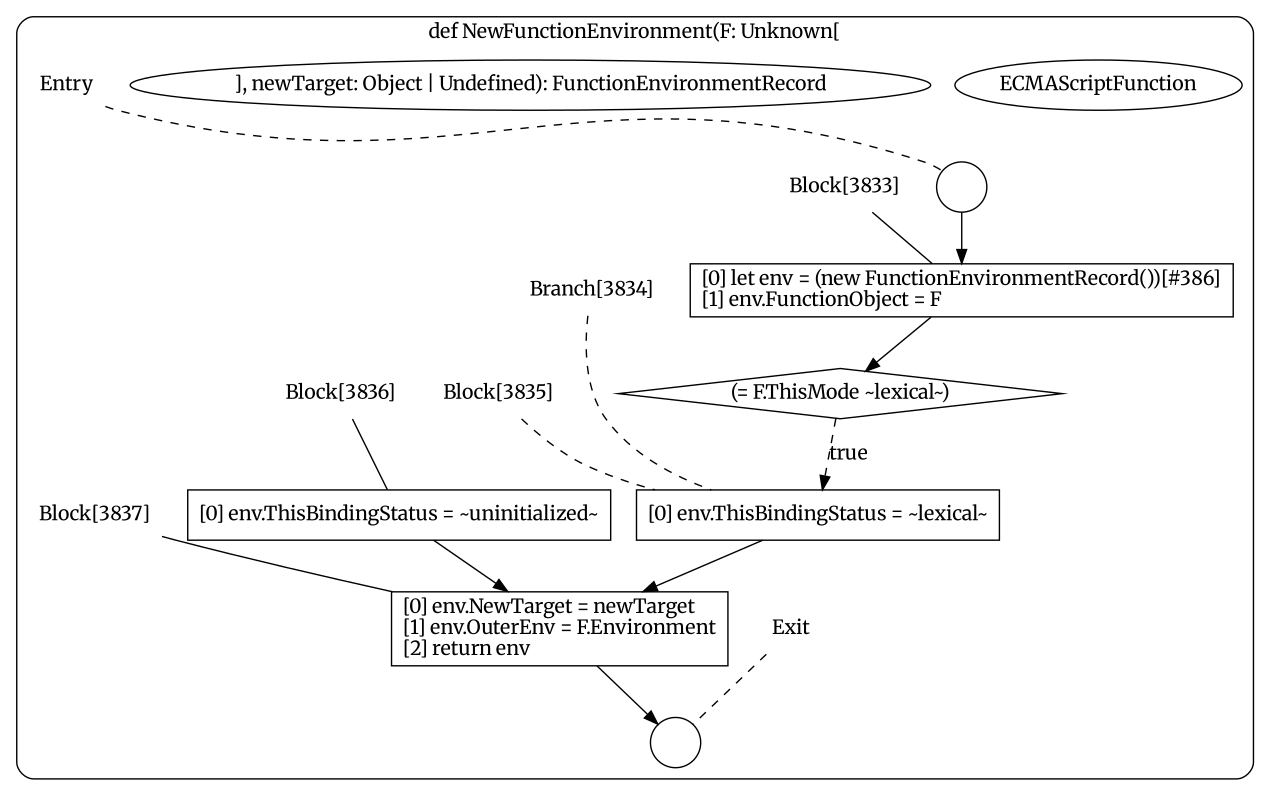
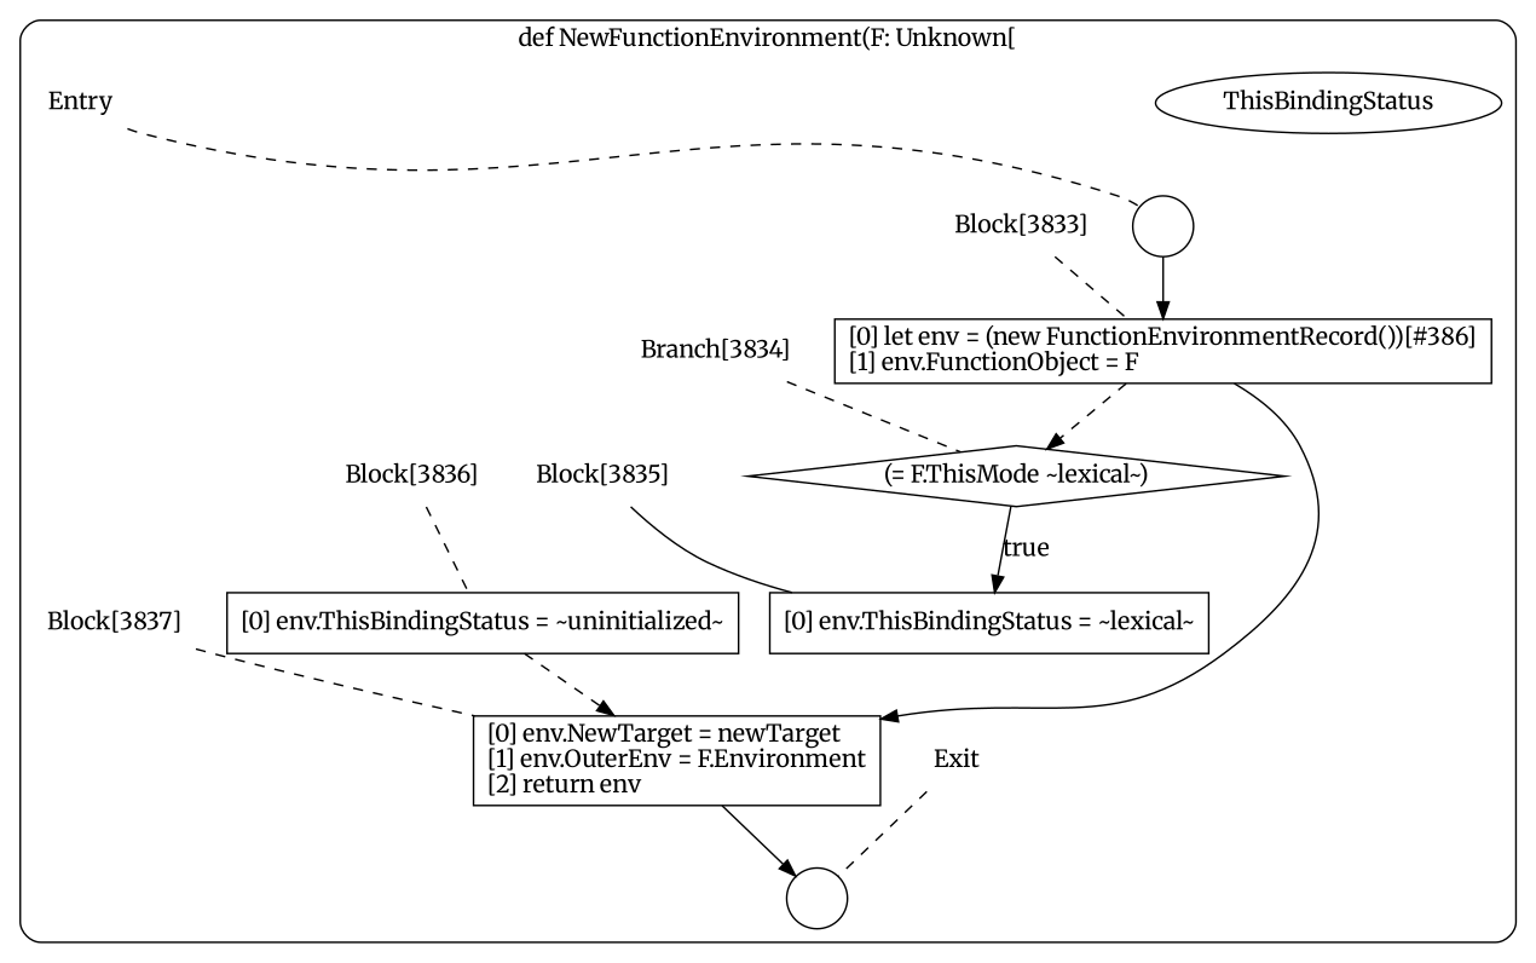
  digraph {
    fontname=Merriweather
    node [fontname=Merriweather shape=none]
    edge [arrowhead=none color=black fontname=Merriweather style=dashed]
-   ECMAScriptFunction [shape=""]
-   "], newTarget: Object | Undefined): FunctionEnvironmentRecord" [shape=""]
+   ECMAScriptFunction [label=ThisBindingStatus shape=""]
    n3 [label=<<font color="black">Entry</font>>]
    n4 [color=black fillcolor=white label=" " shape=circle style=filled]
    n5 [color=black fillcolor=white label=<<font color="black">[0] let env = (new FunctionEnvironmentRecord())[#386]<BR ALIGN="LEFT"/>[1] env.FunctionObject = F<BR ALIGN="LEFT"/></font>> shape=box style=filled]
    n6 [color=black fillcolor=white label=<<font color="black">(= F.ThisMode ~lexical~)</font>> shape=diamond style=filled]
    n7 [label=<<font color="black">Exit</font>>]
    n8 [color=black fillcolor=white label=" " shape=circle style=filled]
    n9 [label=<<font color="black">Block[3833]</font>>]
    n10 [color=black fillcolor=white label=<<font color="black">[0] env.ThisBindingStatus = ~lexical~<BR ALIGN="LEFT"/></font>> shape=box style=filled]
    n11 [color=black fillcolor=white label=<<font color="black">[0] env.ThisBindingStatus = ~uninitialized~<BR ALIGN="LEFT"/></font>> shape=box style=filled]
    n12 [label=<<font color="black">Branch[3834]</font>>]
    n13 [color=black fillcolor=white label=<<font color="black">[0] env.NewTarget = newTarget<BR ALIGN="LEFT"/>[1] env.OuterEnv = F.Environment<BR ALIGN="LEFT"/>[2] return env<BR ALIGN="LEFT"/></font>> shape=box style=filled]
    n14 [label=<<font color="black">Block[3835]</font>>]
    n15 [label=<<font color="black">Block[3836]</font>>]
    n16 [label=<<font color="black">Block[3837]</font>>]
    subgraph cluster_1 {
      label="def NewFunctionEnvironment(F: Unknown["
      style=rounded
      ECMAScriptFunction
-     "], newTarget: Object | Undefined): FunctionEnvironmentRecord"
      n3
      n4
      n5
      n6
      n7
      n8
      n9
      n10
      n11
      n12
      n13
      n14
      n15
      n16
    }
    n3 -> n4
    n4 -> n5 [arrowhead="" style=""]
-   n5 -> n6 [arrowhead="" style=""]
-   n6 -> n10 [label=<<font color="black">true</font>> arrowhead=""]
+   n5 -> n6 [arrowhead=""]
+   n6 -> n10 [label=<<font color="black">true</font>> arrowhead="" style=""]
    n7 -> n8
-   n9 -> n5 [style=solid]
-   n10 -> n13 [arrowhead="" style=""]
-   n11 -> n13 [arrowhead="" style=""]
-   n12 -> n10
+   n9 -> n5
+   n5 -> n13 [arrowhead="" style=""]
+   n11 -> n13 [arrowhead=""]
+   n12 -> n6
    n13 -> n8 [arrowhead="" style=""]
-   n14 -> n10
-   n15 -> n11 [style=solid]
-   n16 -> n13 [style=solid]
+   n14 -> n10 [style=solid]
+   n15 -> n11
+   n16 -> n13
  }
